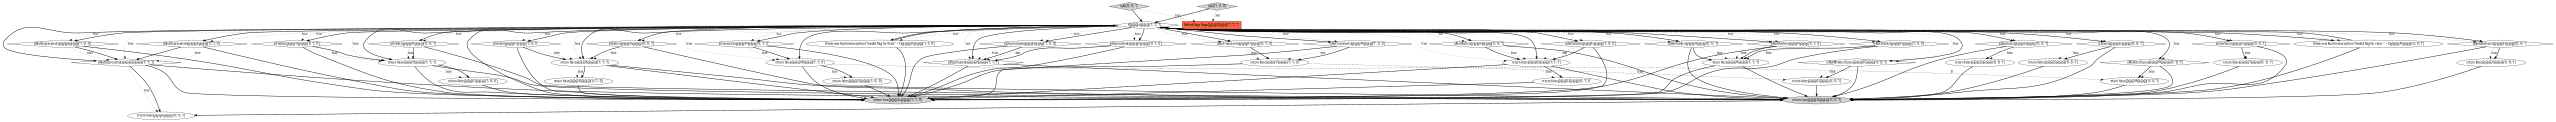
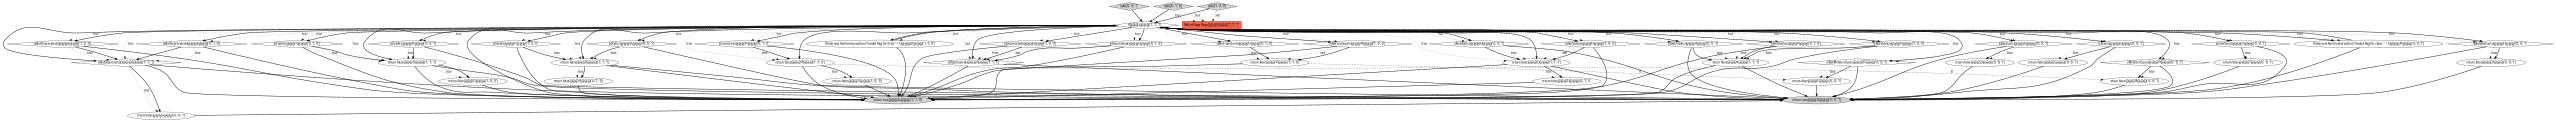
  digraph {
    fontname="Fira Sans"
    node [fillcolor=white fontname="Fira Sans" shape=diamond style=filled]
    edge [fontname="Fira Sans" style=bold]
    n1 [label="isPublic()@@@11@@@['0', '1', '0']"]
    n2 [label="return false@@@11@@@['1', '1', '1']" shape=ellipse]
    n3 [fillcolor=lightgray label="return true@@@24@@@['1', '1', '0']" shape=ellipse]
    n4 [label="return false@@@13@@@['1', '0', '0']" shape=ellipse]
    n5 [fillcolor=lightgray label="return true@@@32@@@['0', '0', '1']" shape=ellipse]
    n6 [label="isNotTransient()@@@17@@@['0', '1', '0']"]
    n7 [label="return false@@@17@@@['1', '1', '0']" shape=ellipse]
    n8 [label="return false@@@17@@@['0', '0', '1']" shape=ellipse]
    n9 [label="isNotMemberClass()@@@17@@@['0', '0', '1']"]
    n10 [label="isStatic()@@@17@@@['1', '0', '0']"]
    n11 [label="return false@@@15@@@['1', '1', '1']" shape=ellipse]
    n12 [label="return false@@@15@@@['0', '1', '0']" shape=ellipse]
    n13 [label="return false@@@9@@@['1', '1', '1']" shape=ellipse]
    n14 [label="isNotPublic()@@@11@@@['1', '0', '0']"]
    n15 [label="isAbstract()@@@23@@@['0', '0', '1']"]
    n16 [label="return false@@@23@@@['0', '0', '1']" shape=ellipse]
    n17 [fillcolor=lightgray label="isAll['0', '0', '1']"]
    n18 [label="f@@@4@@@['1', '1', '1']"]
    n19 [fillcolor=tomato label="ReflectFlags flags@@@2@@@['1', '1', '1']" shape=box]
    n20 [label="isClass()@@@25@@@['0', '0', '1']"]
    n21 [label="isMemberClass()@@@19@@@['0', '0', '1']"]
    n22 [label="isNotDeprecated()@@@5@@@['1', '1', '1']"]
    n23 [label="isDeprecated()@@@7@@@['1', '1', '1']"]
    n24 [label="isInterface()@@@27@@@['0', '0', '1']"]
    n25 [label="return false@@@13@@@['1', '1', '1']" shape=ellipse]
    n26 [label="throw new RuntimeException(\"Invalid flag for class: \" + f)@@@29@@@['0', '0', '1']" shape=ellipse]
    n27 [label="isNotDeprecated()@@@5@@@['0', '1', '0']"]
    n28 [label="isNotAbstract()@@@21@@@['0', '0', '1']"]
    n29 [label="isNotTransient()@@@19@@@['1', '0', '0']"]
    n30 [label="isNotStatic()@@@15@@@['1', '0', '0']"]
    n31 [label="isDeprecated()@@@7@@@['1', '0', '0']"]
    n32 [label="isDeprecated()@@@7@@@['0', '1', '0']"]
    n33 [label="isNotPublic()@@@9@@@['0', '0', '1']"]
    n34 [label="return false@@@19@@@['1', '1', '0']" shape=ellipse]
    n35 [label="isTransient()@@@19@@@['0', '1', '0']"]
    n36 [label="isNotPublic()@@@9@@@['0', '1', '0']"]
    n37 [label="isStatic()@@@15@@@['0', '0', '1']"]
    n38 [label="isPublic()@@@11@@@['0', '0', '1']"]
    n39 [label="isNotStatic()@@@13@@@['0', '0', '1']"]
    n40 [label="throw new RuntimeException(\"Invalid flag for field: \" + f)@@@21@@@['1', '1', '0']" shape=ellipse]
    n41 [label="isNotDeprecated()@@@5@@@['1', '0', '0']"]
    n42 [label="return false@@@25@@@['0', '0', '1']" shape=ellipse]
    n43 [label="return false@@@19@@@['0', '0', '1']" shape=ellipse]
    n44 [label="return false@@@5@@@['0', '0', '1']" shape=ellipse]
    n45 [fillcolor=lightgray label="isAll['1', '0', '0']"]
    n46 [label="return false@@@27@@@['0', '0', '1']" shape=ellipse]
    n47 [label="return false@@@13@@@['0', '1', '0']" shape=ellipse]
    n48 [label="return false@@@21@@@['1', '0', '0']" shape=ellipse]
    n49 [label="return false@@@21@@@['0', '0', '1']" shape=ellipse]
+   n50 [fillcolor=lightgray label="isAll['0', '1', '0']"]
    n1 -> n2 [label=true style=dotted]
    n1 -> n2
    n1 -> n3
    n2 -> n3
    n2 -> n4
    n2 -> n4 [label=true style=dotted]
    n2 -> n5
    n4 -> n3
    n6 -> n7
    n6 -> n7 [label=true style=dotted]
    n7 -> n3
-   n7 -> n8 [label=true style=dashed]
+   n7 -> n8 [label=0 style=dashed]
    n8 -> n5
    n9 -> n5
    n9 -> n8 [label=true style=dotted]
    n9 -> n8
    n10 -> n3
    n10 -> n11 [label=true style=dotted]
    n10 -> n11
    n11 -> n3
    n11 -> n5
    n11 -> n12 [label=true style=dotted]
    n11 -> n12
    n12 -> n3
    n13 -> n3
    n13 -> n5
    n14 -> n3
    n14 -> n13 [label=true style=dotted]
    n14 -> n13
    n15 -> n5
    n15 -> n16
    n15 -> n16 [label=true style=dotted]
    n16 -> n5
    n17 -> n18
    n17 -> n19 [label=true style=dotted]
    n18 -> n1 [label=true style=dotted]
    n18 -> n1
    n18 -> n2 [label=true style=dotted]
    n18 -> n2
    n18 -> n3
    n18 -> n6
    n18 -> n6 [label=true style=dotted]
    n18 -> n9 [label=true style=dotted]
    n18 -> n9
    n18 -> n10 [label=true style=dotted]
    n18 -> n10
    n18 -> n11
    n18 -> n11 [label=true style=dotted]
    n18 -> n14
    n18 -> n14 [label=true style=dotted]
    n18 -> n15
    n18 -> n15 [label=true style=dotted]
    n18 -> n20
    n18 -> n20 [label=true style=dotted]
    n18 -> n21
    n18 -> n21 [label=true style=dotted]
    n18 -> n22
    n18 -> n22 [label=true style=dotted]
    n18 -> n23 [label=true style=dotted]
    n18 -> n23
    n18 -> n24
    n18 -> n24 [label=true style=dotted]
    n18 -> n25 [label=true style=dotted]
    n18 -> n25
    n18 -> n26
    n18 -> n26 [label=true style=dotted]
    n18 -> n27
    n18 -> n27 [label=true style=dotted]
    n18 -> n28 [label=true style=dotted]
    n18 -> n28
    n18 -> n29 [label=true style=dotted]
    n18 -> n29
    n18 -> n30 [label=true style=dotted]
    n18 -> n30
    n18 -> n31
    n18 -> n31 [label=true style=dotted]
    n18 -> n32
    n18 -> n32 [label=true style=dotted]
    n18 -> n33
    n18 -> n33 [label=true style=dotted]
    n18 -> n34
    n18 -> n34 [label=true style=dotted]
    n18 -> n35 [label=true style=dotted]
    n18 -> n35
    n18 -> n36 [label=true style=dotted]
    n18 -> n36
    n18 -> n37
    n18 -> n37 [label=true style=dotted]
    n18 -> n38
    n18 -> n38 [label=true style=dotted]
    n18 -> n39
    n18 -> n39 [label=true style=dotted]
    n18 -> n40 [label=true style=dotted]
    n18 -> n40
    n18 -> n41
    n18 -> n41 [label=true style=dotted]
    n20 -> n5
    n20 -> n42 [label=true style=dotted]
    n20 -> n42
    n21 -> n5
    n21 -> n43
    n21 -> n43 [label=true style=dotted]
    n22 -> n3
    n22 -> n5
    n22 -> n44 [label=true style=dotted]
    n22 -> n44
    n23 -> n3
    n23 -> n5
    n24 -> n5
    n24 -> n46
    n24 -> n46 [label=true style=dotted]
    n25 -> n3
    n25 -> n5
    n25 -> n47 [label=true style=dotted]
    n25 -> n47
    n26 -> n5
    n26 -> n18
    n27 -> n3
    n27 -> n22 [label=true style=dotted]
    n27 -> n22
    n28 -> n5
    n28 -> n49 [label=true style=dotted]
    n28 -> n49
    n29 -> n3
    n29 -> n7 [label=true style=dotted]
    n29 -> n7
    n30 -> n3
    n30 -> n25
    n30 -> n25 [label=true style=dotted]
    n31 -> n3
    n31 -> n23
    n31 -> n23 [label=true style=dotted]
    n32 -> n3
    n32 -> n23 [label=true style=dotted]
    n32 -> n23
    n33 -> n5
    n33 -> n13
    n33 -> n13 [label=true style=dotted]
    n34 -> n3
    n34 -> n43 [label=8 style=dashed]
    n34 -> n48 [label=true style=dotted]
    n34 -> n48
    n35 -> n3
    n35 -> n34
    n35 -> n34 [label=true style=dotted]
    n36 -> n3
    n36 -> n13 [label=true style=dotted]
    n36 -> n13
    n37 -> n5
    n37 -> n11 [label=true style=dotted]
    n37 -> n11
    n38 -> n2 [label=true style=dotted]
    n38 -> n2
    n38 -> n5
    n39 -> n5
    n39 -> n25 [label=true style=dotted]
    n39 -> n25
    n40 -> n3
    n40 -> n18
    n41 -> n3
    n41 -> n22 [label=true style=dotted]
    n41 -> n22
    n42 -> n5
    n43 -> n5
-   n5 -> n44
+   n44 -> n5
    n45 -> n18
    n45 -> n19 [label=true style=dotted]
    n46 -> n5
    n47 -> n3
    n48 -> n3
    n49 -> n5
+   n50 -> n18
+   n50 -> n19 [label=true style=dotted]
  }
